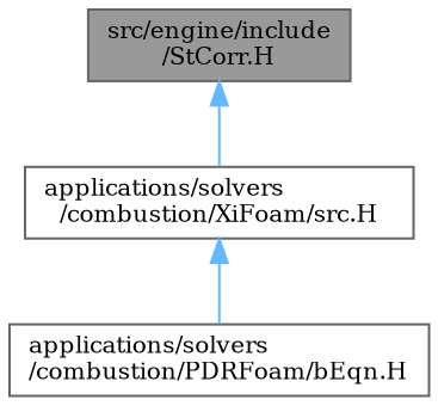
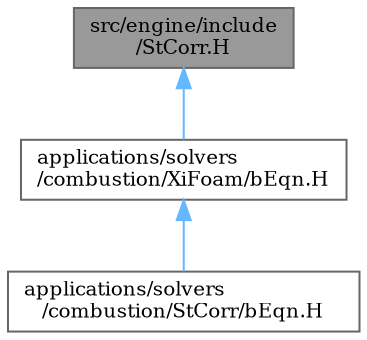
  digraph {
    fontname="DejaVu Serif"
    node [color=grey40 fillcolor=white fontname="DejaVu Serif" fontsize=10 shape=box style=filled]
    edge [color=steelblue1 dir=back fontname="DejaVu Serif" fontsize=10 labelfontname=Helvetica labelfontsize=10 style=solid]
    n1 [color=gray40 fillcolor=grey60 fontcolor=black height=0.2 label="src/engine/include\l/StCorr.H" width=0.4]
-   n2 [height=0.2 label="applications/solvers\l/combustion/XiFoam/src.H" width=0.4]
-   n3 [height=0.2 label="applications/solvers\l/combustion/PDRFoam/bEqn.H" width=0.4]
+   n2 [height=0.2 label="applications/solvers\l/combustion/XiFoam/bEqn.H" width=0.4]
+   n3 [height=0.2 label="applications/solvers\l/combustion/StCorr/bEqn.H" width=0.4]
    n1 -> n2
    n2 -> n3
  }
